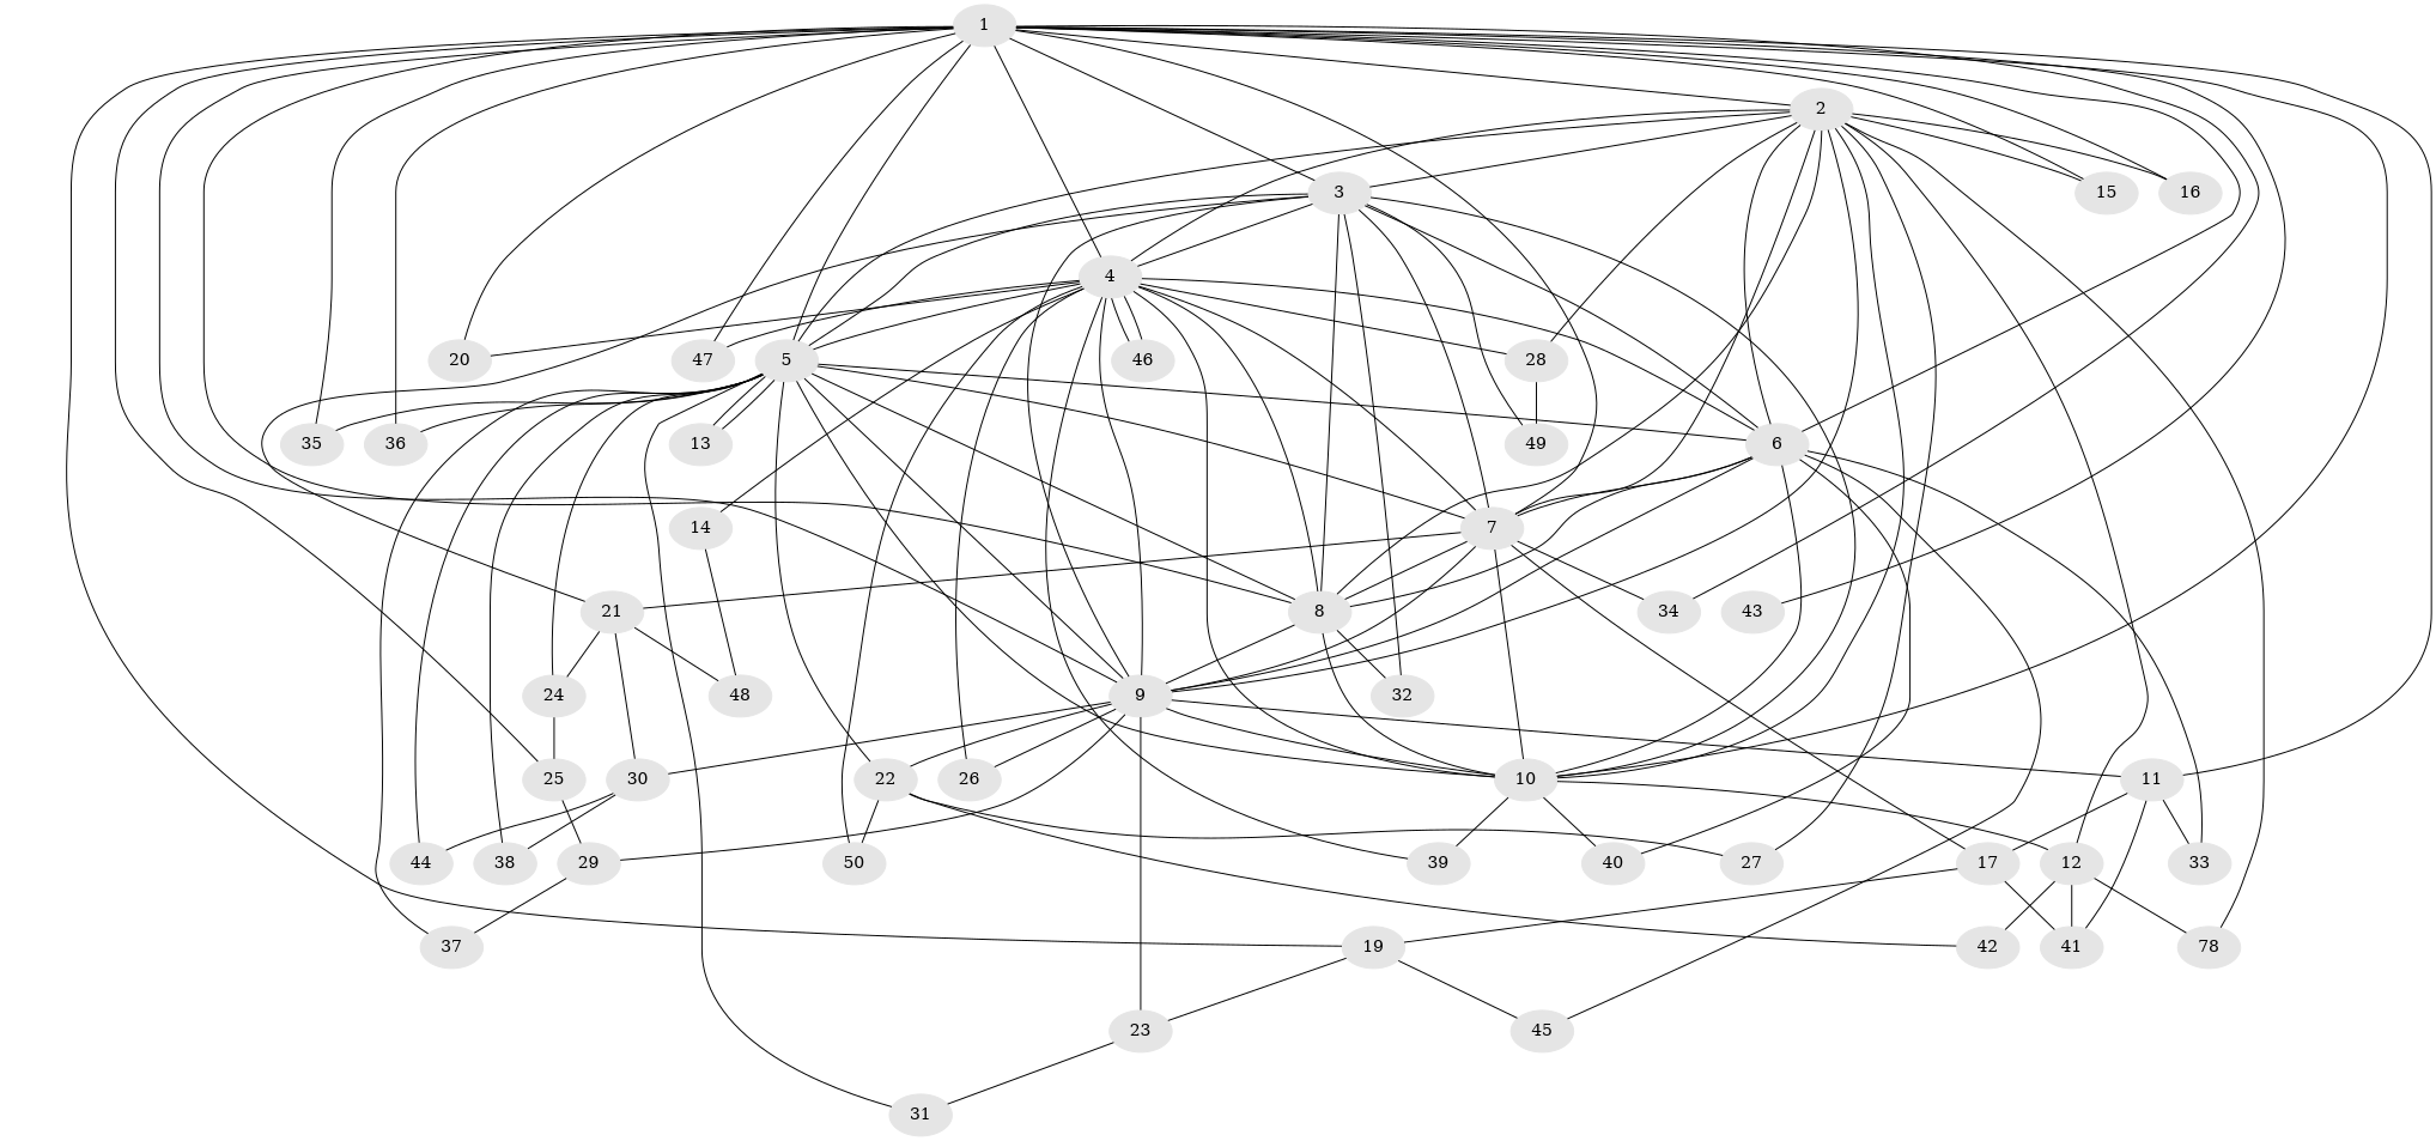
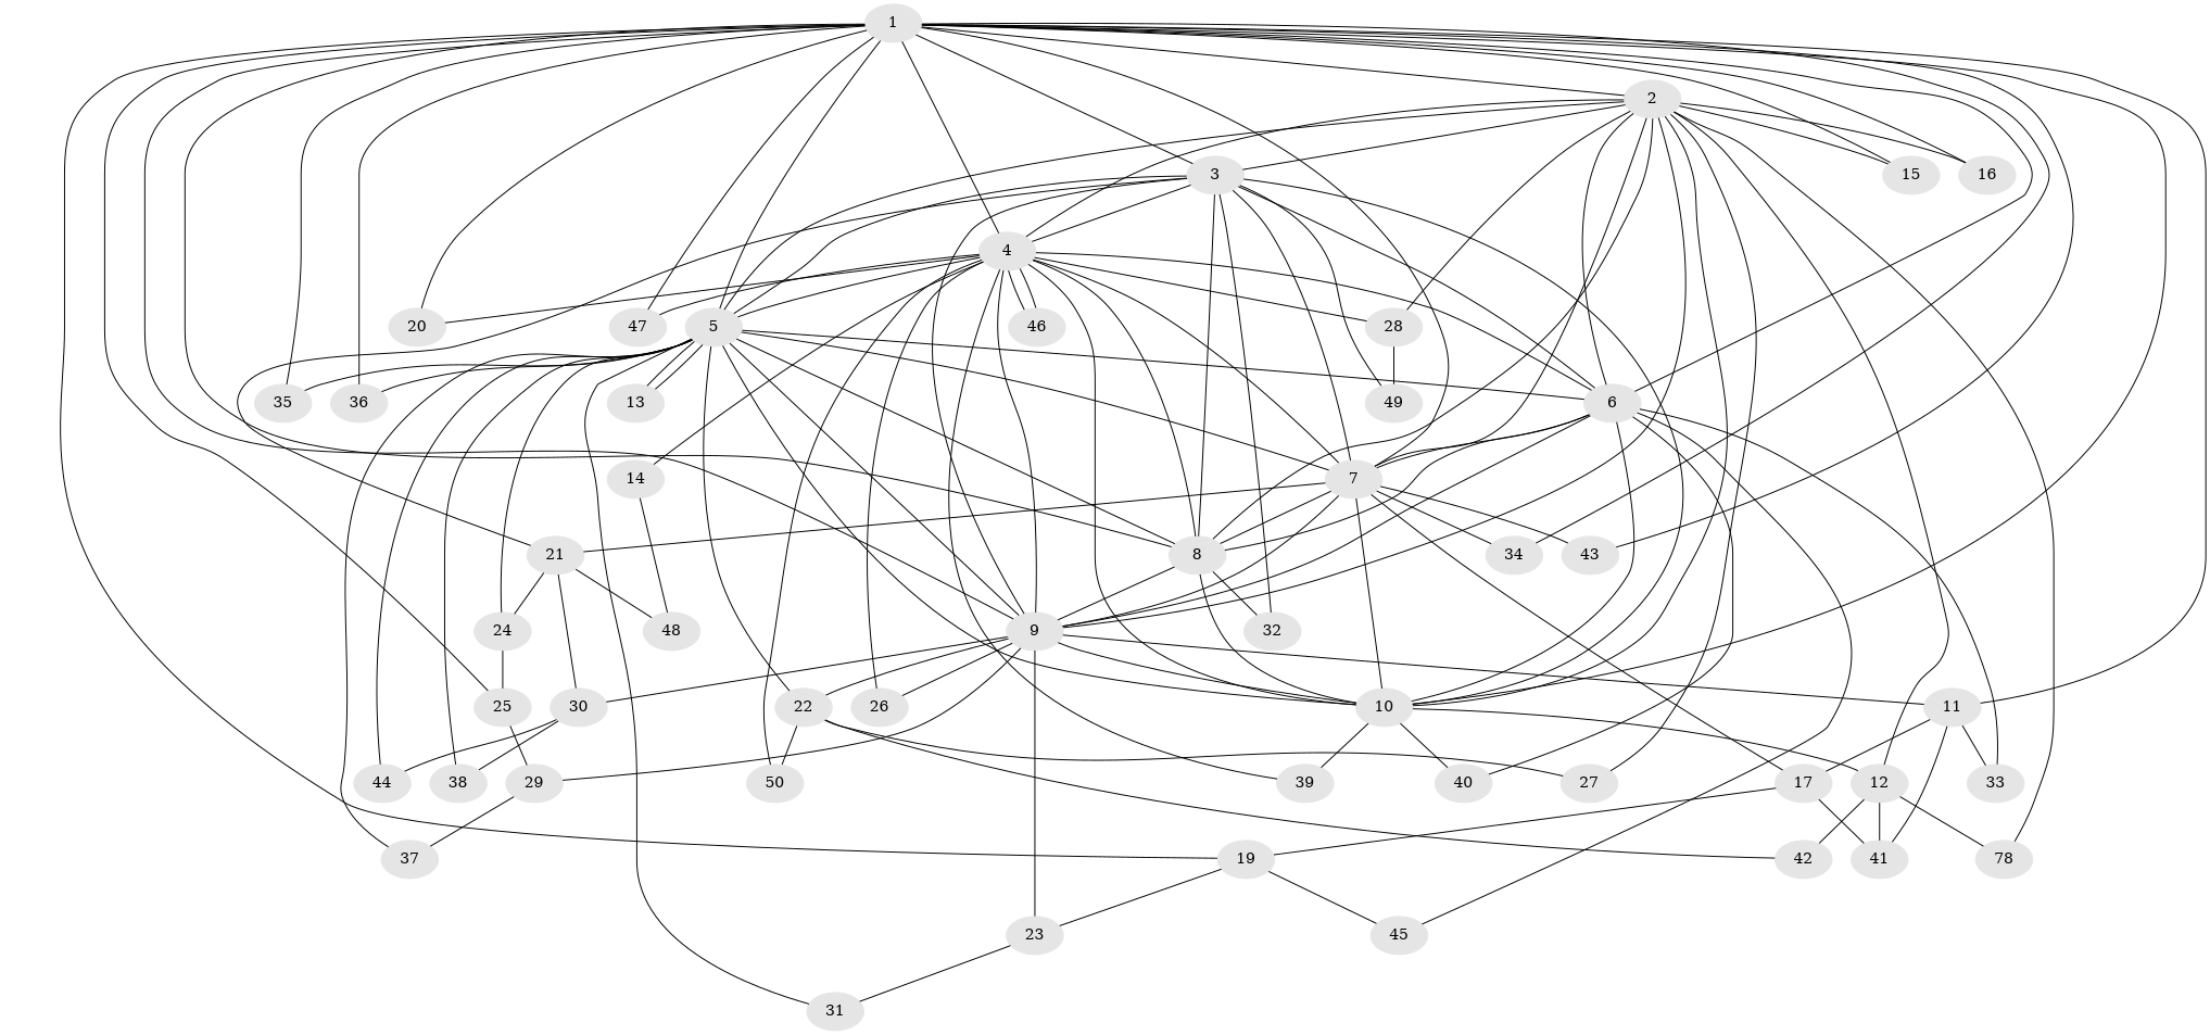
  graph {
    node [color=gray90 style=filled]
    1
    2
    3
    4
    5
    6
    7
    8
    9
    10
    11
    15
    16
    19
    20
    25
    34
    35
    36
    43
    47
    12
    n23 [label=78]
    27
    28
    21
    32
    49
    14
    26
    39
    46
    50
    13
    22
    24
    31
    37
    38
    44
    33
    40
    45
    17
    23
    29
    30
    41
    42
    48
    1 -- 2
    1 -- 3
    1 -- 4
    1 -- 5
    1 -- 6
    1 -- 7
    1 -- 8
    1 -- 9
    1 -- 10
    1 -- 11
    1 -- 15
    1 -- 16
    1 -- 19
    1 -- 20
    1 -- 25
    1 -- 34
    1 -- 35
    1 -- 36
    1 -- 43
    1 -- 47
    2 -- 3
    2 -- 4
    2 -- 5
    2 -- 6
    2 -- 7
    2 -- 8
    2 -- 9
    2 -- 10
    2 -- 15
    2 -- 16
    2 -- 12
    2 -- n23
    2 -- 27
    2 -- 28
    3 -- 4
    3 -- 5
    3 -- 6
    3 -- 7
    3 -- 8
    3 -- 9
    3 -- 10
    3 -- 21
    3 -- 32
    3 -- 49
    4 -- 5
    4 -- 6
    4 -- 7
    4 -- 8
    4 -- 9
    4 -- 10
    4 -- 20
    4 -- 47
    4 -- 28
    4 -- 14
    4 -- 26
    4 -- 39
    4 -- 46
    4 -- 46
    4 -- 50
    5 -- 6
    5 -- 7
    5 -- 8
    5 -- 9
    5 -- 10
    5 -- 35
    5 -- 36
    5 -- 13
    5 -- 13
    5 -- 22
    5 -- 24
    5 -- 31
    5 -- 37
    5 -- 38
    5 -- 44
    6 -- 7
    6 -- 8
    6 -- 9
    6 -- 10
    6 -- 33
    6 -- 40
    6 -- 45
    7 -- 8
    7 -- 9
    7 -- 10
    7 -- 34
+   7 -- 43
    7 -- 21
    7 -- 17
    8 -- 9
    8 -- 10
    8 -- 32
    9 -- 10
    9 -- 11
    9 -- 26
    9 -- 22
    9 -- 23
    9 -- 29
    9 -- 30
    10 -- 12
    10 -- 39
    10 -- 40
    11 -- 33
    11 -- 17
    11 -- 41
    19 -- 45
    19 -- 23
    25 -- 29
    12 -- n23
    12 -- 41
    12 -- 42
    28 -- 49
    21 -- 24
    21 -- 30
    21 -- 48
    14 -- 48
    22 -- 27
    22 -- 50
    22 -- 42
    24 -- 25
    17 -- 19
    17 -- 41
    23 -- 31
    29 -- 37
    30 -- 38
    30 -- 44
  }
